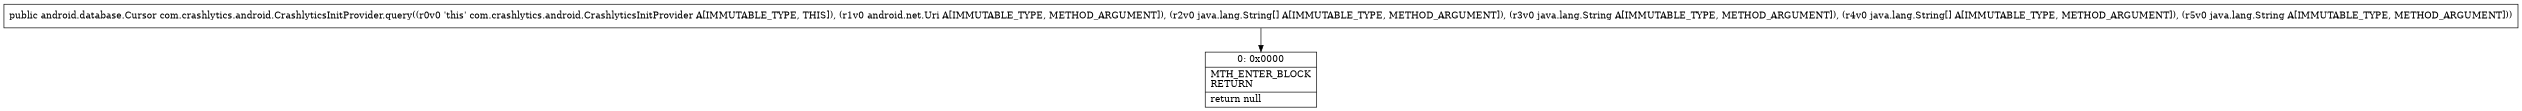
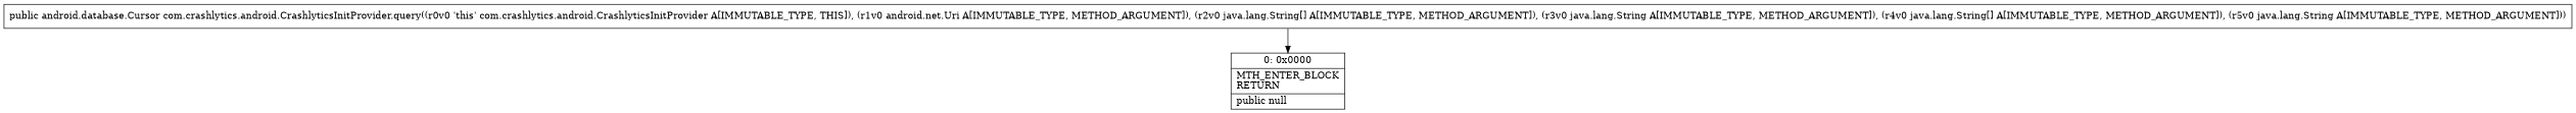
  digraph {
    node [shape=record]
-   n1 [label="{0\:\ 0x0000|MTH_ENTER_BLOCK\lRETURN\l|return null\l}"]
+   n1 [label="{0\:\ 0x0000|MTH_ENTER_BLOCK\lRETURN\l|public null\l}"]
    n2 [label="{public android.database.Cursor com.crashlytics.android.CrashlyticsInitProvider.query((r0v0 'this' com.crashlytics.android.CrashlyticsInitProvider A[IMMUTABLE_TYPE, THIS]), (r1v0 android.net.Uri A[IMMUTABLE_TYPE, METHOD_ARGUMENT]), (r2v0 java.lang.String[] A[IMMUTABLE_TYPE, METHOD_ARGUMENT]), (r3v0 java.lang.String A[IMMUTABLE_TYPE, METHOD_ARGUMENT]), (r4v0 java.lang.String[] A[IMMUTABLE_TYPE, METHOD_ARGUMENT]), (r5v0 java.lang.String A[IMMUTABLE_TYPE, METHOD_ARGUMENT])) }"]
    n2 -> n1
  }
